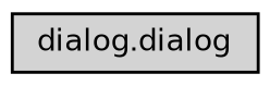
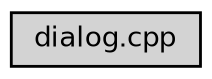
  digraph {
-   n1 [color=black fillcolor=lightgrey fontcolor=black fontname=Helvetica fontsize=10 height=0.2 label="dialog.dialog" shape=record style=filled width=0.4]
+   n1 [color=black fillcolor=lightgrey fontcolor=black fontname=Helvetica fontsize=10 height=0.2 label="dialog.cpp" shape=record style=filled width=0.4]
  }
